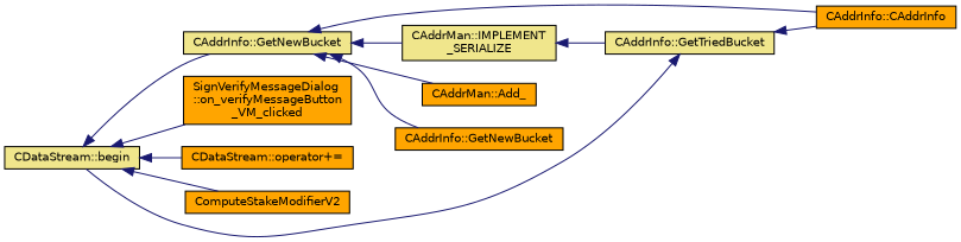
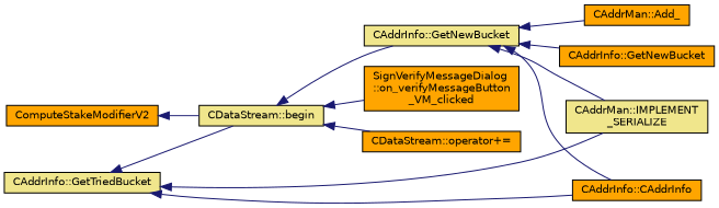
  digraph {
    rankdir=LR
    node [color=black fillcolor=orange fontname=Helvetica fontsize=10 shape=record style=filled]
    edge [color=midnightblue dir=back fontname=Helvetica fontsize=10 labelfontname=Helvetica labelfontsize=10 style=solid]
    n1 [fillcolor=khaki fontcolor=black height=0.2 label="CDataStream::begin" width=0.4]
    n2 [fillcolor=khaki height=0.2 label="CAddrInfo::GetNewBucket" width=0.4]
    n3 [height=0.2 label="SignVerifyMessageDialog\l::on_verifyMessageButton\l_VM_clicked" width=0.4]
    n4 [height=0.2 label="CDataStream::operator+=" width=0.4]
    n5 [height=0.2 label=ComputeStakeModifierV2 width=0.4]
    n6 [fillcolor=khaki height=0.2 label="CAddrInfo::GetTriedBucket" width=0.4]
    n7 [height=0.2 label="CAddrInfo::CAddrInfo" width=0.4]
    n8 [fillcolor=khaki height=0.2 label="CAddrMan::IMPLEMENT\l_SERIALIZE" width=0.4]
    n9 [height=0.2 label="CAddrMan::Add_" width=0.4]
    n10 [height=0.2 label="CAddrInfo::GetNewBucket" width=0.4]
    n1 -> n2
    n1 -> n3
    n1 -> n4
-   n1 -> n5
+   n5 -> n1
    n2 -> n7
    n2 -> n8
    n2 -> n9
    n2 -> n10
    n6 -> n1
    n6 -> n7
-   n8 -> n6
+   n6 -> n8
  }
